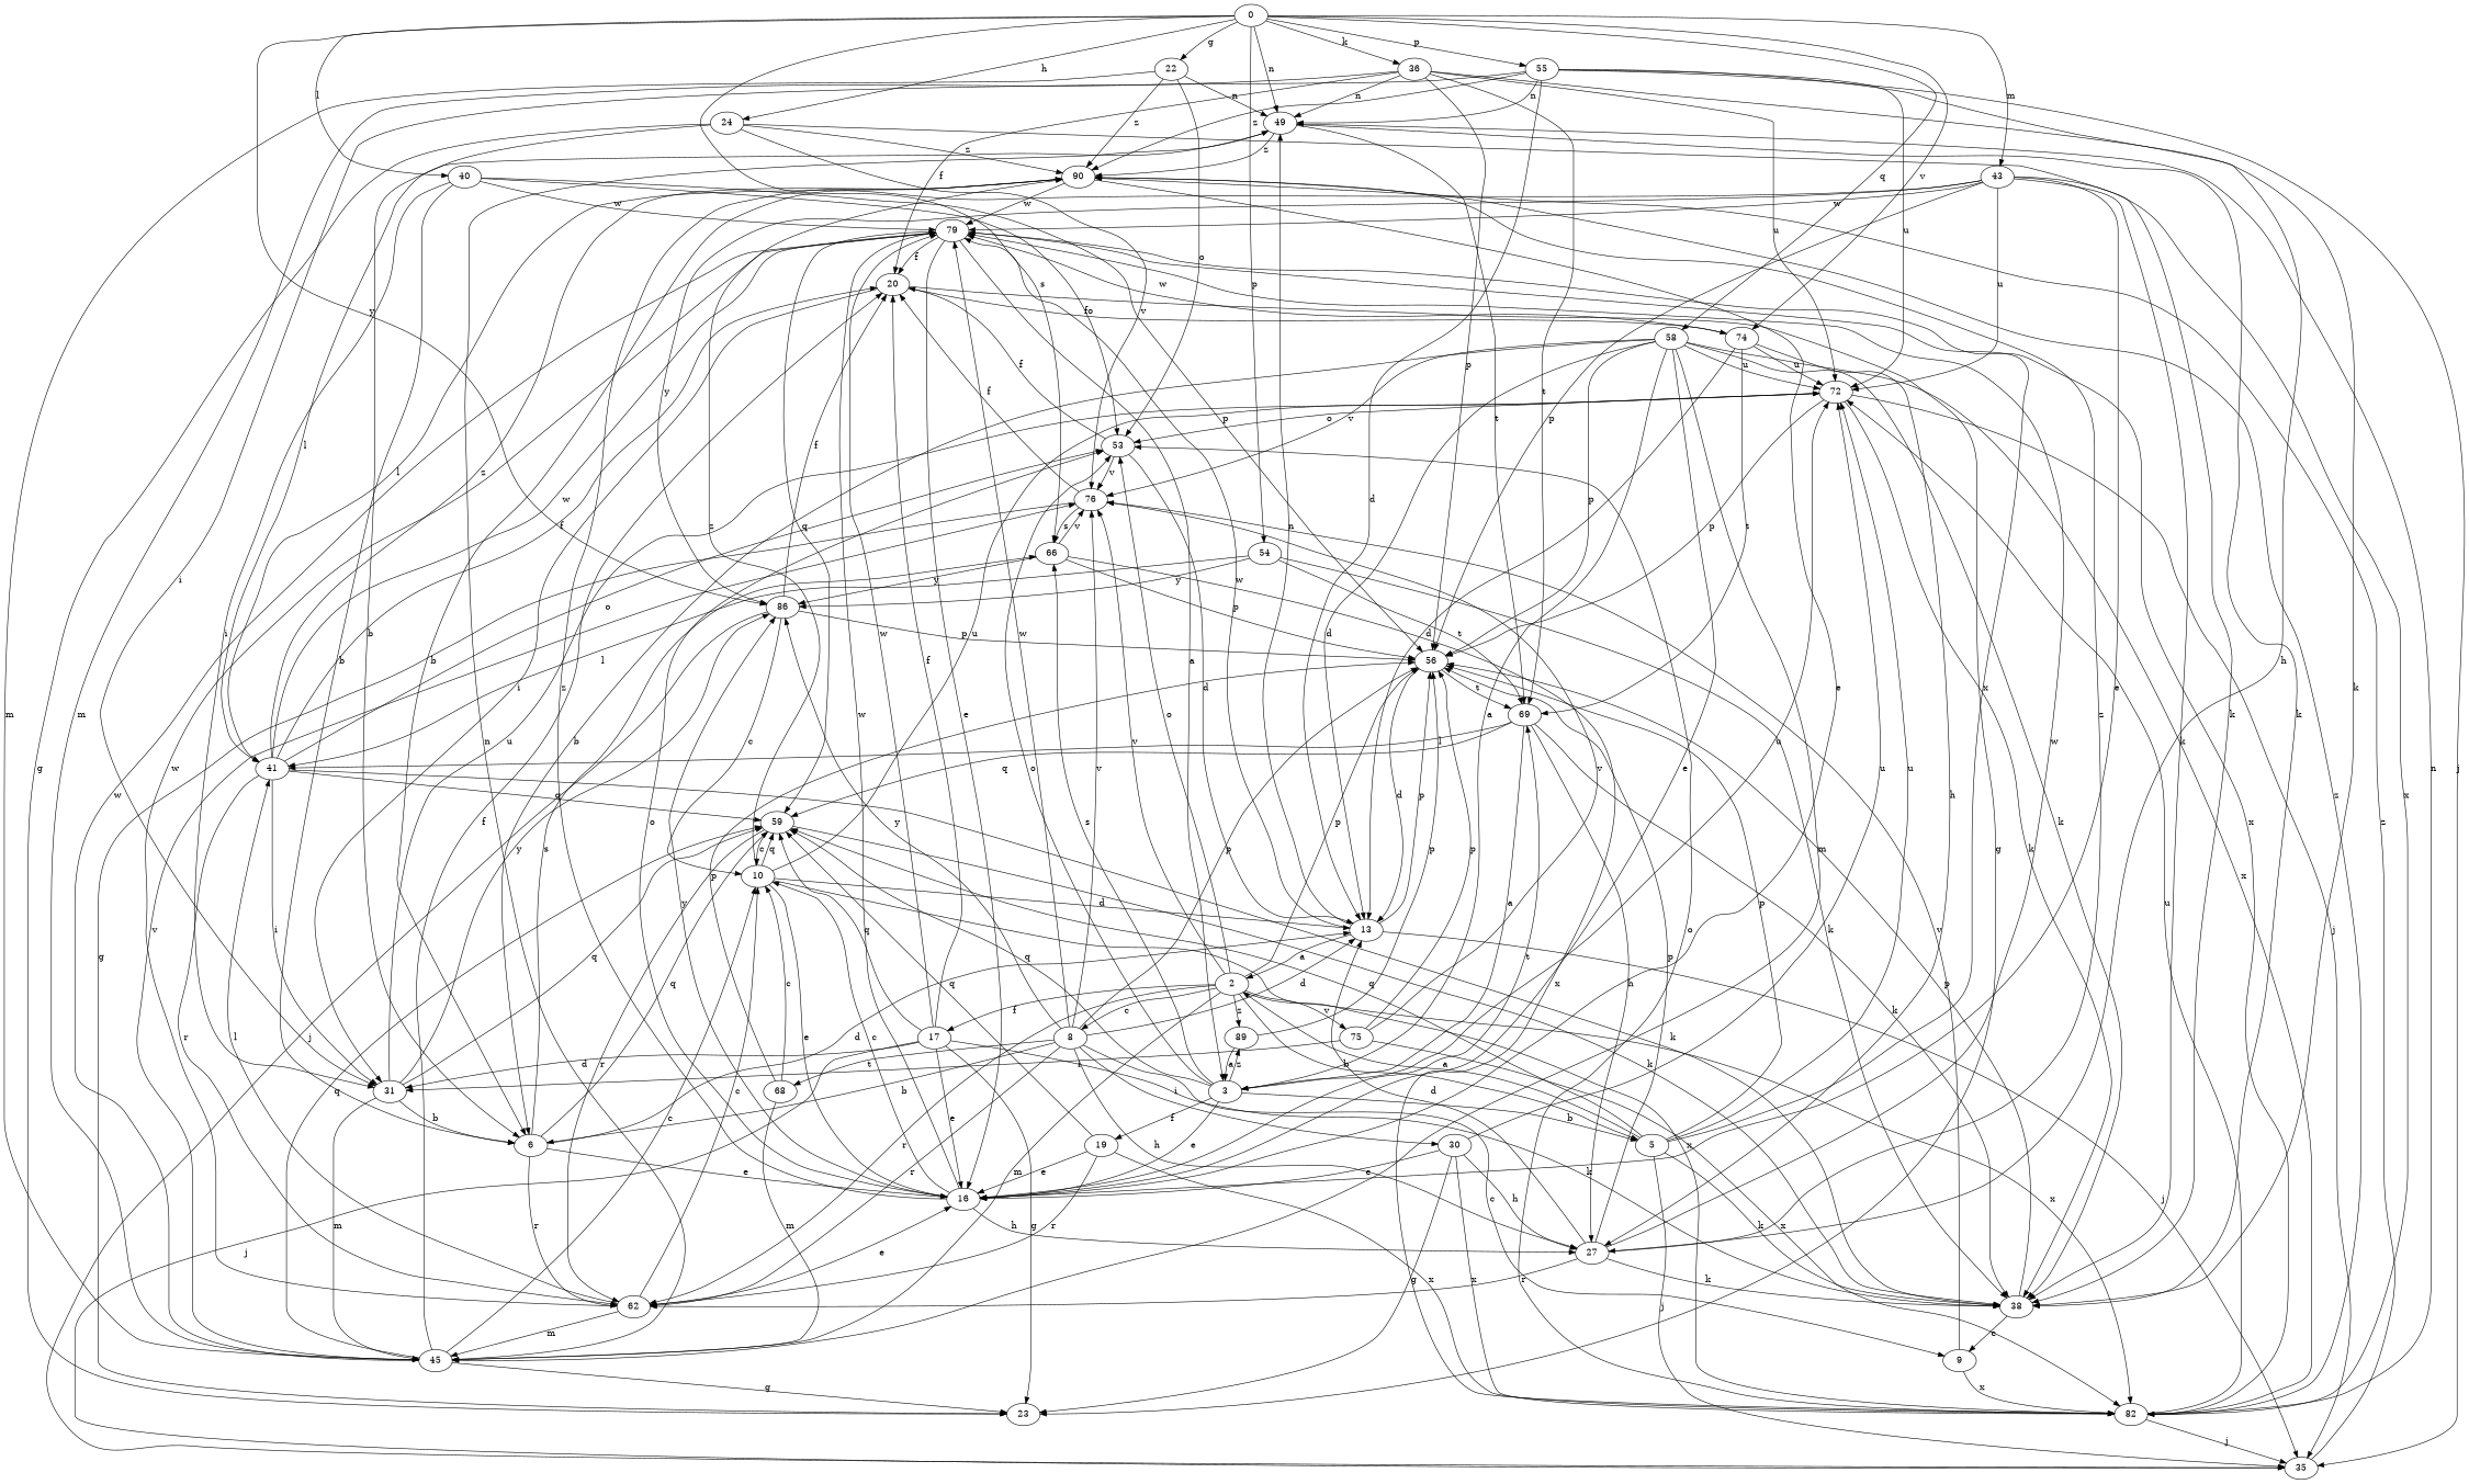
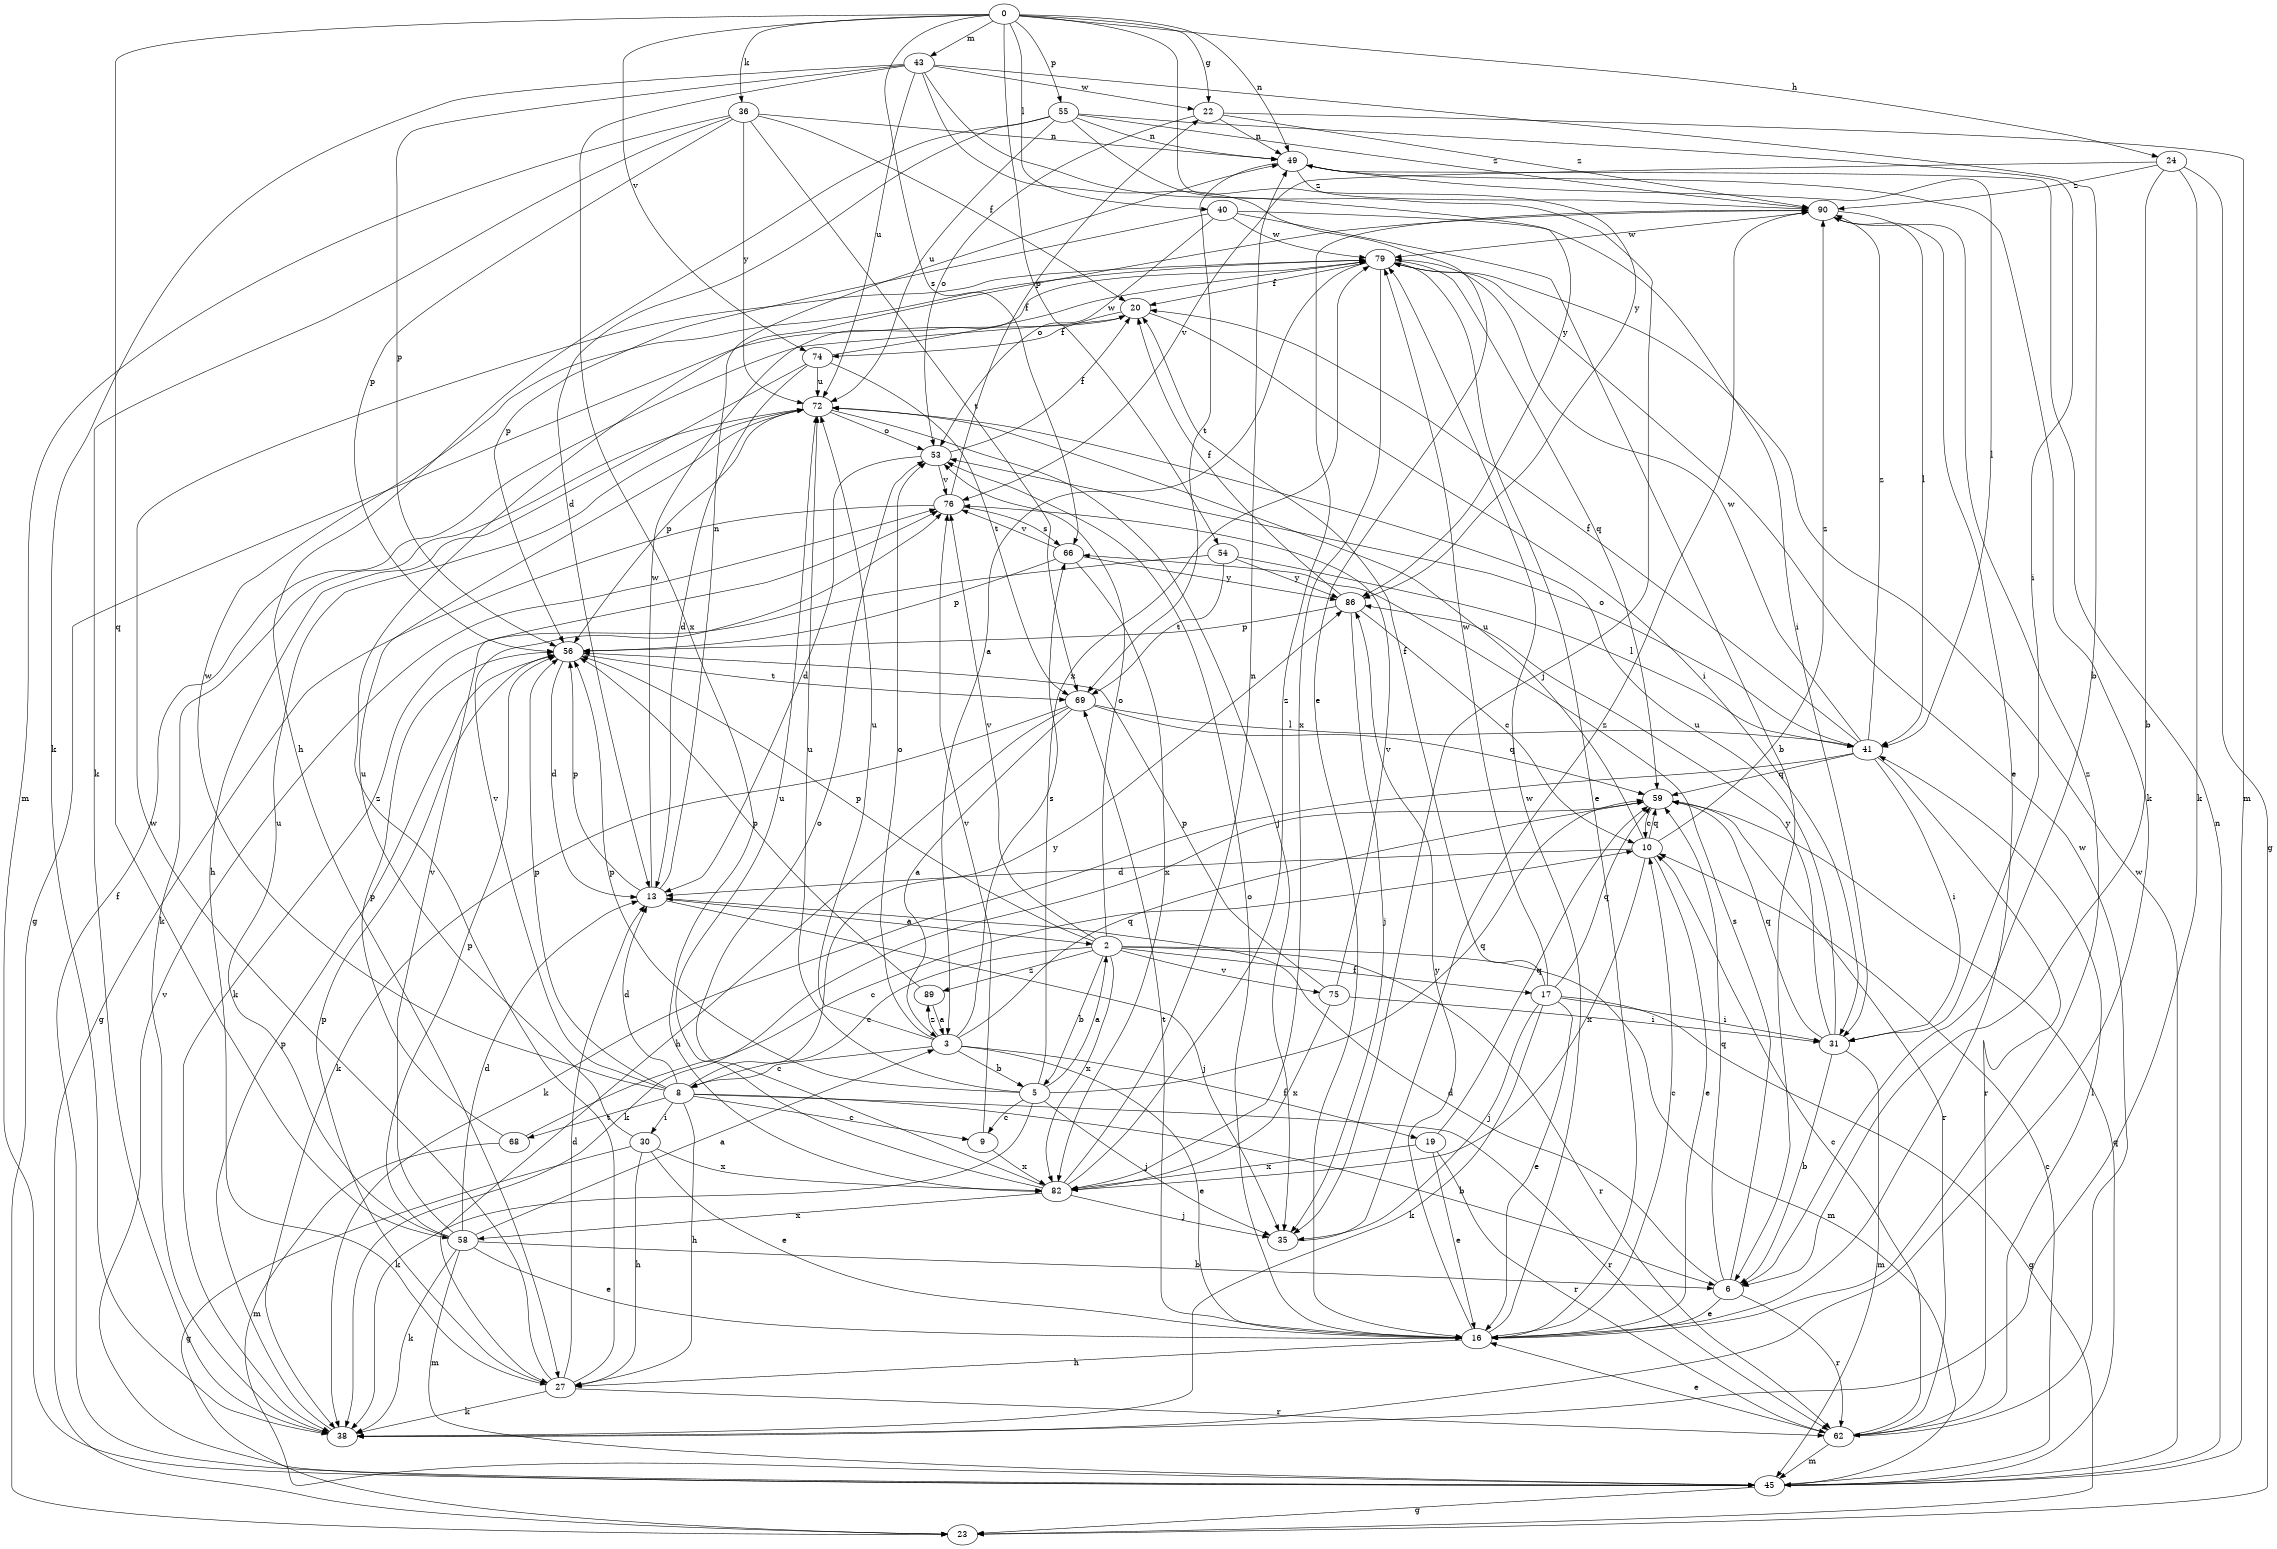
  strict digraph {
    0
    22
    24
    36
    40
    43
    49
    54
    55
    58
    66
    74
    86
    45
    53
    90
    76
    38
    6
    23
    56
    72
    69
    20
    79
    31
    82
    16
    41
    35
    13
    27
    3
    10
    2
    5
    8
    17
    62
    75
    89
    59
    9
    30
    68
    19
    0 -> 22 [label=g]
    0 -> 24 [label=h]
    0 -> 36 [label=k]
    0 -> 40 [label=l]
    0 -> 43 [label=m]
    0 -> 49 [label=n]
    0 -> 54 [label=p]
    0 -> 55 [label=p]
    0 -> 58 [label=q]
    0 -> 66 [label=s]
    0 -> 74 [label=v]
    0 -> 86 [label=y]
    22 -> 49 [label=n]
    22 -> 45 [label=m]
    22 -> 53 [label=o]
    22 -> 90 [label=z]
    24 -> 90 [label=z]
    24 -> 76 [label=v]
    24 -> 38 [label=k]
    24 -> 6 [label=b]
    24 -> 23 [label=g]
    36 -> 49 [label=n]
    36 -> 45 [label=m]
    36 -> 38 [label=k]
    36 -> 56 [label=p]
-   36 -> 72 [label=u]
+   36 -> 72 [label=y]
    36 -> 69 [label=t]
    36 -> 20 [label=f]
    40 -> 53 [label=o]
    40 -> 6 [label=b]
    40 -> 56 [label=p]
    40 -> 79 [label=w]
    40 -> 31 [label=i]
    43 -> 86 [label=y]
    43 -> 38 [label=k]
    43 -> 6 [label=b]
    43 -> 56 [label=p]
    43 -> 72 [label=u]
-   43 -> 79 [label=w]
+   43 -> 22 [label=w]
    43 -> 82 [label=x]
    43 -> 16 [label=e]
    49 -> 90 [label=z]
    49 -> 38 [label=k]
    49 -> 69 [label=t]
    49 -> 41 [label=l]
    54 -> 86 [label=y]
    54 -> 38 [label=k]
    54 -> 69 [label=t]
    54 -> 41 [label=l]
    55 -> 49 [label=n]
    55 -> 90 [label=z]
    55 -> 72 [label=u]
    55 -> 31 [label=i]
    55 -> 35 [label=j]
    55 -> 13 [label=d]
    55 -> 27 [label=h]
    58 -> 45 [label=m]
    58 -> 76 [label=v]
    58 -> 38 [label=k]
    58 -> 6 [label=b]
    58 -> 56 [label=p]
    58 -> 72 [label=u]
-   58 -> 82 [label=x]
+   82 -> 58 [label=x]
    58 -> 16 [label=e]
    58 -> 13 [label=d]
    58 -> 3 [label=a]
    66 -> 86 [label=y]
    66 -> 76 [label=v]
    66 -> 56 [label=p]
    66 -> 82 [label=x]
    74 -> 72 [label=u]
    74 -> 69 [label=t]
    74 -> 79 [label=w]
    74 -> 13 [label=d]
    74 -> 27 [label=h]
    86 -> 56 [label=p]
    86 -> 20 [label=f]
    86 -> 35 [label=j]
    86 -> 10 [label=c]
    45 -> 49 [label=n]
    45 -> 76 [label=v]
    45 -> 23 [label=g]
    45 -> 20 [label=f]
    45 -> 79 [label=w]
    45 -> 10 [label=c]
    45 -> 59 [label=q]
    53 -> 76 [label=v]
    53 -> 20 [label=f]
    53 -> 13 [label=d]
    90 -> 79 [label=w]
    90 -> 16 [label=e]
    90 -> 41 [label=l]
    76 -> 66 [label=s]
    76 -> 23 [label=g]
-   76 -> 20 [label=f]
+   76 -> 22 [label=f]
    38 -> 56 [label=p]
    6 -> 66 [label=s]
    6 -> 16 [label=e]
    6 -> 13 [label=d]
    6 -> 62 [label=r]
    6 -> 59 [label=q]
    56 -> 69 [label=t]
    56 -> 13 [label=d]
    72 -> 53 [label=o]
    72 -> 38 [label=k]
    72 -> 56 [label=p]
    72 -> 35 [label=j]
    69 -> 38 [label=k]
    69 -> 41 [label=l]
    69 -> 27 [label=h]
    69 -> 3 [label=a]
    69 -> 59 [label=q]
    20 -> 74 [label=f]
    20 -> 23 [label=g]
    20 -> 31 [label=i]
    79 -> 20 [label=f]
    79 -> 82 [label=x]
    79 -> 16 [label=e]
    79 -> 3 [label=a]
    79 -> 59 [label=q]
    31 -> 86 [label=y]
    31 -> 45 [label=m]
    31 -> 6 [label=b]
    31 -> 72 [label=u]
    31 -> 59 [label=q]
    82 -> 49 [label=n]
    82 -> 53 [label=o]
    82 -> 90 [label=z]
    82 -> 72 [label=u]
    82 -> 35 [label=j]
    16 -> 86 [label=y]
    16 -> 53 [label=o]
    16 -> 90 [label=z]
    16 -> 69 [label=t]
    16 -> 79 [label=w]
    16 -> 27 [label=h]
    16 -> 10 [label=c]
    41 -> 53 [label=o]
    41 -> 90 [label=z]
    41 -> 38 [label=k]
    41 -> 20 [label=f]
    41 -> 79 [label=w]
    41 -> 31 [label=i]
    41 -> 62 [label=r]
    41 -> 59 [label=q]
    35 -> 90 [label=z]
    13 -> 49 [label=n]
    13 -> 56 [label=p]
    13 -> 79 [label=w]
    13 -> 35 [label=j]
    13 -> 2 [label=a]
    27 -> 90 [label=z]
    27 -> 38 [label=k]
    27 -> 56 [label=p]
    27 -> 79 [label=w]
    27 -> 13 [label=d]
    27 -> 62 [label=r]
    3 -> 66 [label=s]
    3 -> 53 [label=o]
    3 -> 72 [label=u]
    3 -> 16 [label=e]
    3 -> 5 [label=b]
+   3 -> 8 [label=c]
    3 -> 89 [label=z]
    3 -> 59 [label=q]
    3 -> 19 [label=f]
    10 -> 90 [label=z]
    10 -> 72 [label=u]
    10 -> 82 [label=x]
    10 -> 16 [label=e]
    10 -> 13 [label=d]
    10 -> 59 [label=q]
    2 -> 45 [label=m]
    2 -> 53 [label=o]
    2 -> 76 [label=v]
    2 -> 56 [label=p]
    2 -> 82 [label=x]
    2 -> 5 [label=b]
    2 -> 8 [label=c]
    2 -> 17 [label=f]
    2 -> 62 [label=r]
    2 -> 75 [label=v]
    2 -> 89 [label=z]
    5 -> 38 [label=k]
    5 -> 56 [label=p]
    5 -> 72 [label=u]
    5 -> 79 [label=x]
    5 -> 35 [label=j]
    5 -> 2 [label=a]
    5 -> 59 [label=q]
-   38 -> 9 [label=c]
+   5 -> 9 [label=c]
    8 -> 86 [label=y]
    8 -> 76 [label=v]
    8 -> 6 [label=b]
    8 -> 56 [label=p]
    8 -> 79 [label=w]
    8 -> 13 [label=d]
    8 -> 27 [label=h]
    8 -> 62 [label=r]
    8 -> 9 [label=c]
    8 -> 30 [label=i]
    8 -> 68 [label=t]
    17 -> 38 [label=k]
    17 -> 23 [label=g]
    17 -> 20 [label=f]
    17 -> 79 [label=w]
-   17 -> 31 [label=d]
+   17 -> 31 [label=i]
    17 -> 16 [label=e]
    17 -> 35 [label=j]
    17 -> 59 [label=q]
    62 -> 45 [label=m]
    62 -> 79 [label=w]
    62 -> 16 [label=e]
    62 -> 41 [label=l]
    62 -> 10 [label=c]
    75 -> 76 [label=v]
    75 -> 56 [label=p]
    75 -> 31 [label=i]
    75 -> 82 [label=x]
    89 -> 56 [label=p]
    89 -> 3 [label=a]
    59 -> 38 [label=k]
    59 -> 10 [label=c]
    59 -> 62 [label=r]
    9 -> 76 [label=v]
    9 -> 82 [label=x]
    30 -> 23 [label=g]
    30 -> 72 [label=u]
    30 -> 82 [label=x]
    30 -> 16 [label=e]
    30 -> 27 [label=h]
    68 -> 45 [label=m]
    68 -> 56 [label=p]
    68 -> 10 [label=c]
    19 -> 82 [label=x]
    19 -> 16 [label=e]
    19 -> 62 [label=r]
    19 -> 59 [label=q]
  }
